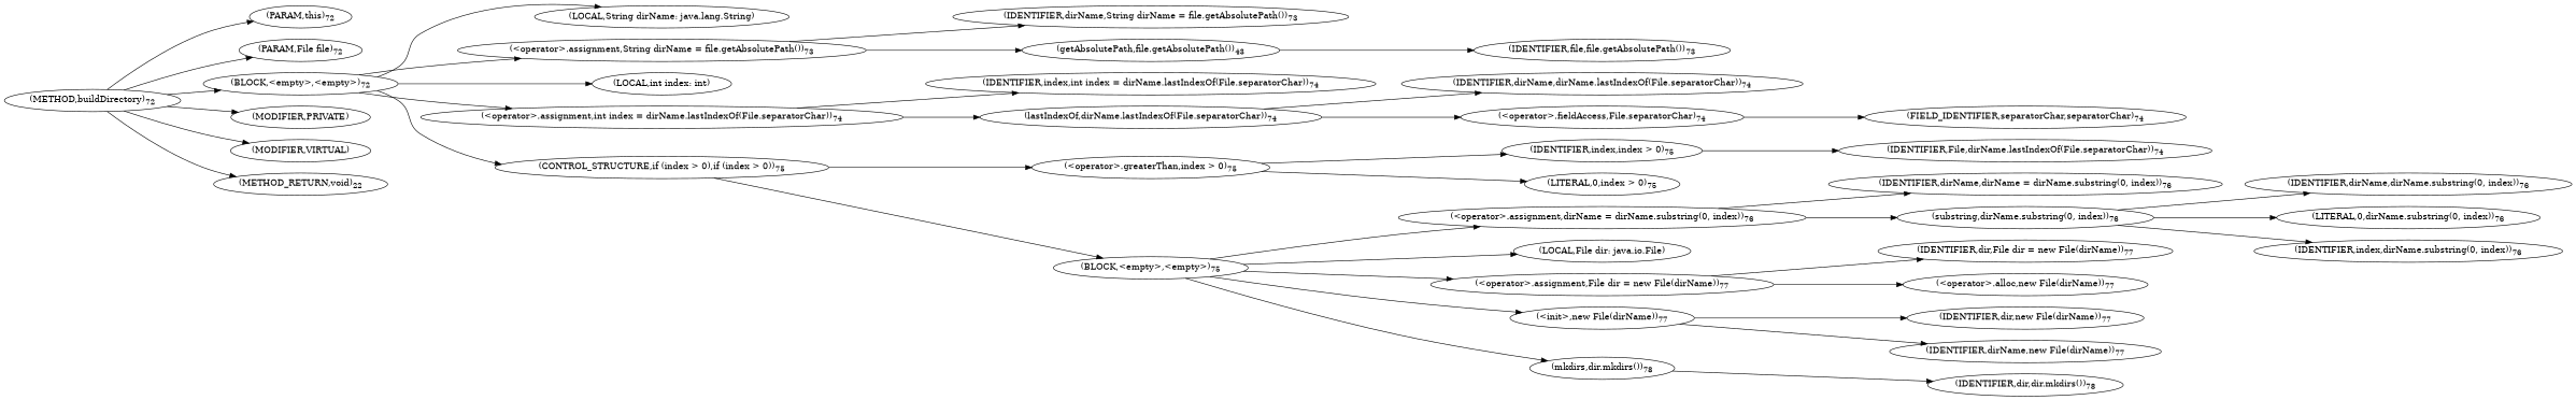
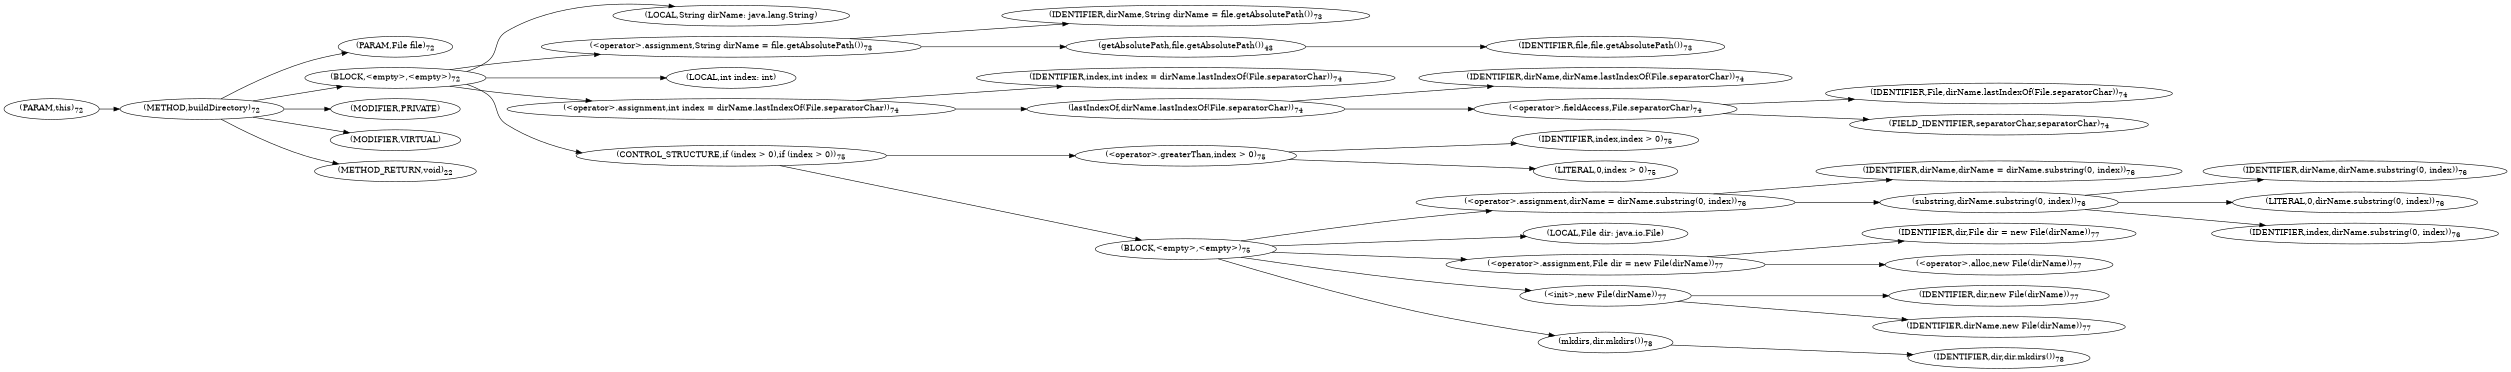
  digraph {
    rankdir=LR
    n1 [label=<(METHOD,buildDirectory)<SUB>72</SUB>>]
    n2 [label=<(PARAM,this)<SUB>72</SUB>>]
    n3 [label=<(PARAM,File file)<SUB>72</SUB>>]
    n4 [label=<(BLOCK,&lt;empty&gt;,&lt;empty&gt;)<SUB>72</SUB>>]
    n5 [label=<(MODIFIER,PRIVATE)>]
    n6 [label=<(MODIFIER,VIRTUAL)>]
    n7 [label=<(METHOD_RETURN,void)<SUB>22</SUB>>]
    n8 [label=<(LOCAL,String dirName: java.lang.String)>]
    n9 [label=<(&lt;operator&gt;.assignment,String dirName = file.getAbsolutePath())<SUB>73</SUB>>]
    n10 [label=<(LOCAL,int index: int)>]
    n11 [label=<(&lt;operator&gt;.assignment,int index = dirName.lastIndexOf(File.separatorChar))<SUB>74</SUB>>]
    n12 [label=<(CONTROL_STRUCTURE,if (index &gt; 0),if (index &gt; 0))<SUB>75</SUB>>]
    n13 [label=<(IDENTIFIER,dirName,String dirName = file.getAbsolutePath())<SUB>73</SUB>>]
    n14 [label=<(getAbsolutePath,file.getAbsolutePath())<SUB>43</SUB>>]
    n15 [label=<(IDENTIFIER,index,int index = dirName.lastIndexOf(File.separatorChar))<SUB>74</SUB>>]
    n16 [label=<(lastIndexOf,dirName.lastIndexOf(File.separatorChar))<SUB>74</SUB>>]
    n17 [label=<(&lt;operator&gt;.greaterThan,index &gt; 0)<SUB>75</SUB>>]
    n18 [label=<(BLOCK,&lt;empty&gt;,&lt;empty&gt;)<SUB>75</SUB>>]
    n19 [label=<(IDENTIFIER,file,file.getAbsolutePath())<SUB>73</SUB>>]
    n20 [label=<(IDENTIFIER,dirName,dirName.lastIndexOf(File.separatorChar))<SUB>74</SUB>>]
    n21 [label=<(&lt;operator&gt;.fieldAccess,File.separatorChar)<SUB>74</SUB>>]
    n22 [label=<(IDENTIFIER,File,dirName.lastIndexOf(File.separatorChar))<SUB>74</SUB>>]
    n23 [label=<(FIELD_IDENTIFIER,separatorChar,separatorChar)<SUB>74</SUB>>]
    n24 [label=<(IDENTIFIER,index,index &gt; 0)<SUB>75</SUB>>]
    n25 [label=<(LITERAL,0,index &gt; 0)<SUB>75</SUB>>]
    n26 [label=<(&lt;operator&gt;.assignment,dirName = dirName.substring(0, index))<SUB>76</SUB>>]
    n27 [label=<(LOCAL,File dir: java.io.File)>]
    n28 [label=<(&lt;operator&gt;.assignment,File dir = new File(dirName))<SUB>77</SUB>>]
    n29 [label=<(&lt;init&gt;,new File(dirName))<SUB>77</SUB>>]
    n30 [label=<(mkdirs,dir.mkdirs())<SUB>78</SUB>>]
    n31 [label=<(IDENTIFIER,dirName,dirName = dirName.substring(0, index))<SUB>76</SUB>>]
    n32 [label=<(substring,dirName.substring(0, index))<SUB>76</SUB>>]
    n33 [label=<(IDENTIFIER,dir,File dir = new File(dirName))<SUB>77</SUB>>]
    n34 [label=<(&lt;operator&gt;.alloc,new File(dirName))<SUB>77</SUB>>]
    n35 [label=<(IDENTIFIER,dir,new File(dirName))<SUB>77</SUB>>]
    n36 [label=<(IDENTIFIER,dirName,new File(dirName))<SUB>77</SUB>>]
    n37 [label=<(IDENTIFIER,dir,dir.mkdirs())<SUB>78</SUB>>]
    n38 [label=<(IDENTIFIER,dirName,dirName.substring(0, index))<SUB>76</SUB>>]
    n39 [label=<(LITERAL,0,dirName.substring(0, index))<SUB>76</SUB>>]
    n40 [label=<(IDENTIFIER,index,dirName.substring(0, index))<SUB>76</SUB>>]
-   n1 -> n2
+   n2 -> n1
    n1 -> n3
    n1 -> n4
    n1 -> n5
    n1 -> n6
    n1 -> n7
    n4 -> n8
    n4 -> n9
    n4 -> n10
    n4 -> n11
    n4 -> n12
    n9 -> n13
    n9 -> n14
    n11 -> n15
    n11 -> n16
    n12 -> n17
    n12 -> n18
    n14 -> n19
    n16 -> n20
    n16 -> n21
    n17 -> n24
    n17 -> n25
    n18 -> n26
    n18 -> n27
    n18 -> n28
    n18 -> n29
    n18 -> n30
-   n24 -> n22
+   n21 -> n22
    n21 -> n23
    n26 -> n31
    n26 -> n32
    n28 -> n33
    n28 -> n34
    n29 -> n35
    n29 -> n36
    n30 -> n37
    n32 -> n38
    n32 -> n39
    n32 -> n40
  }
